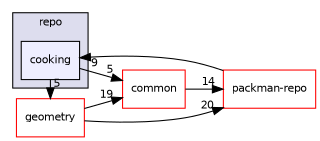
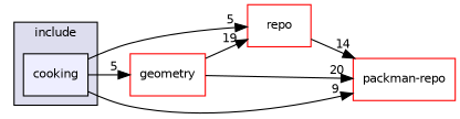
  digraph {
    compound=true
    rankdir=LR
    node [fillcolor=white fontname=Helvetica fontsize=10 shape=box style=filled color=red]
    edge [headlabel=5 labeldistance=1.5 labelfontname=Helvetica labelfontsize=10]
    n1 [fillcolor="#eeeeff" label=cooking pencolor=black color=""]
    n2 [label=geometry fillcolor="" style=""]
-   n3 [label=common]
+   n3 [label=repo]
    n4 [label="packman-repo"]
    subgraph cluster_1 {
      bgcolor="#ddddee"
      fontname=Helvetica
      fontsize=10
-     label=repo
+     label=include
      pencolor=black
      n1
    }
    n1 -> n2
    n1 -> n3
-   n4 -> n1 [headlabel=9]
+   n1 -> n4 [headlabel=9]
    n2 -> n3 [headlabel=19]
    n2 -> n4 [headlabel=20]
    n3 -> n4 [headlabel=14]
  }
